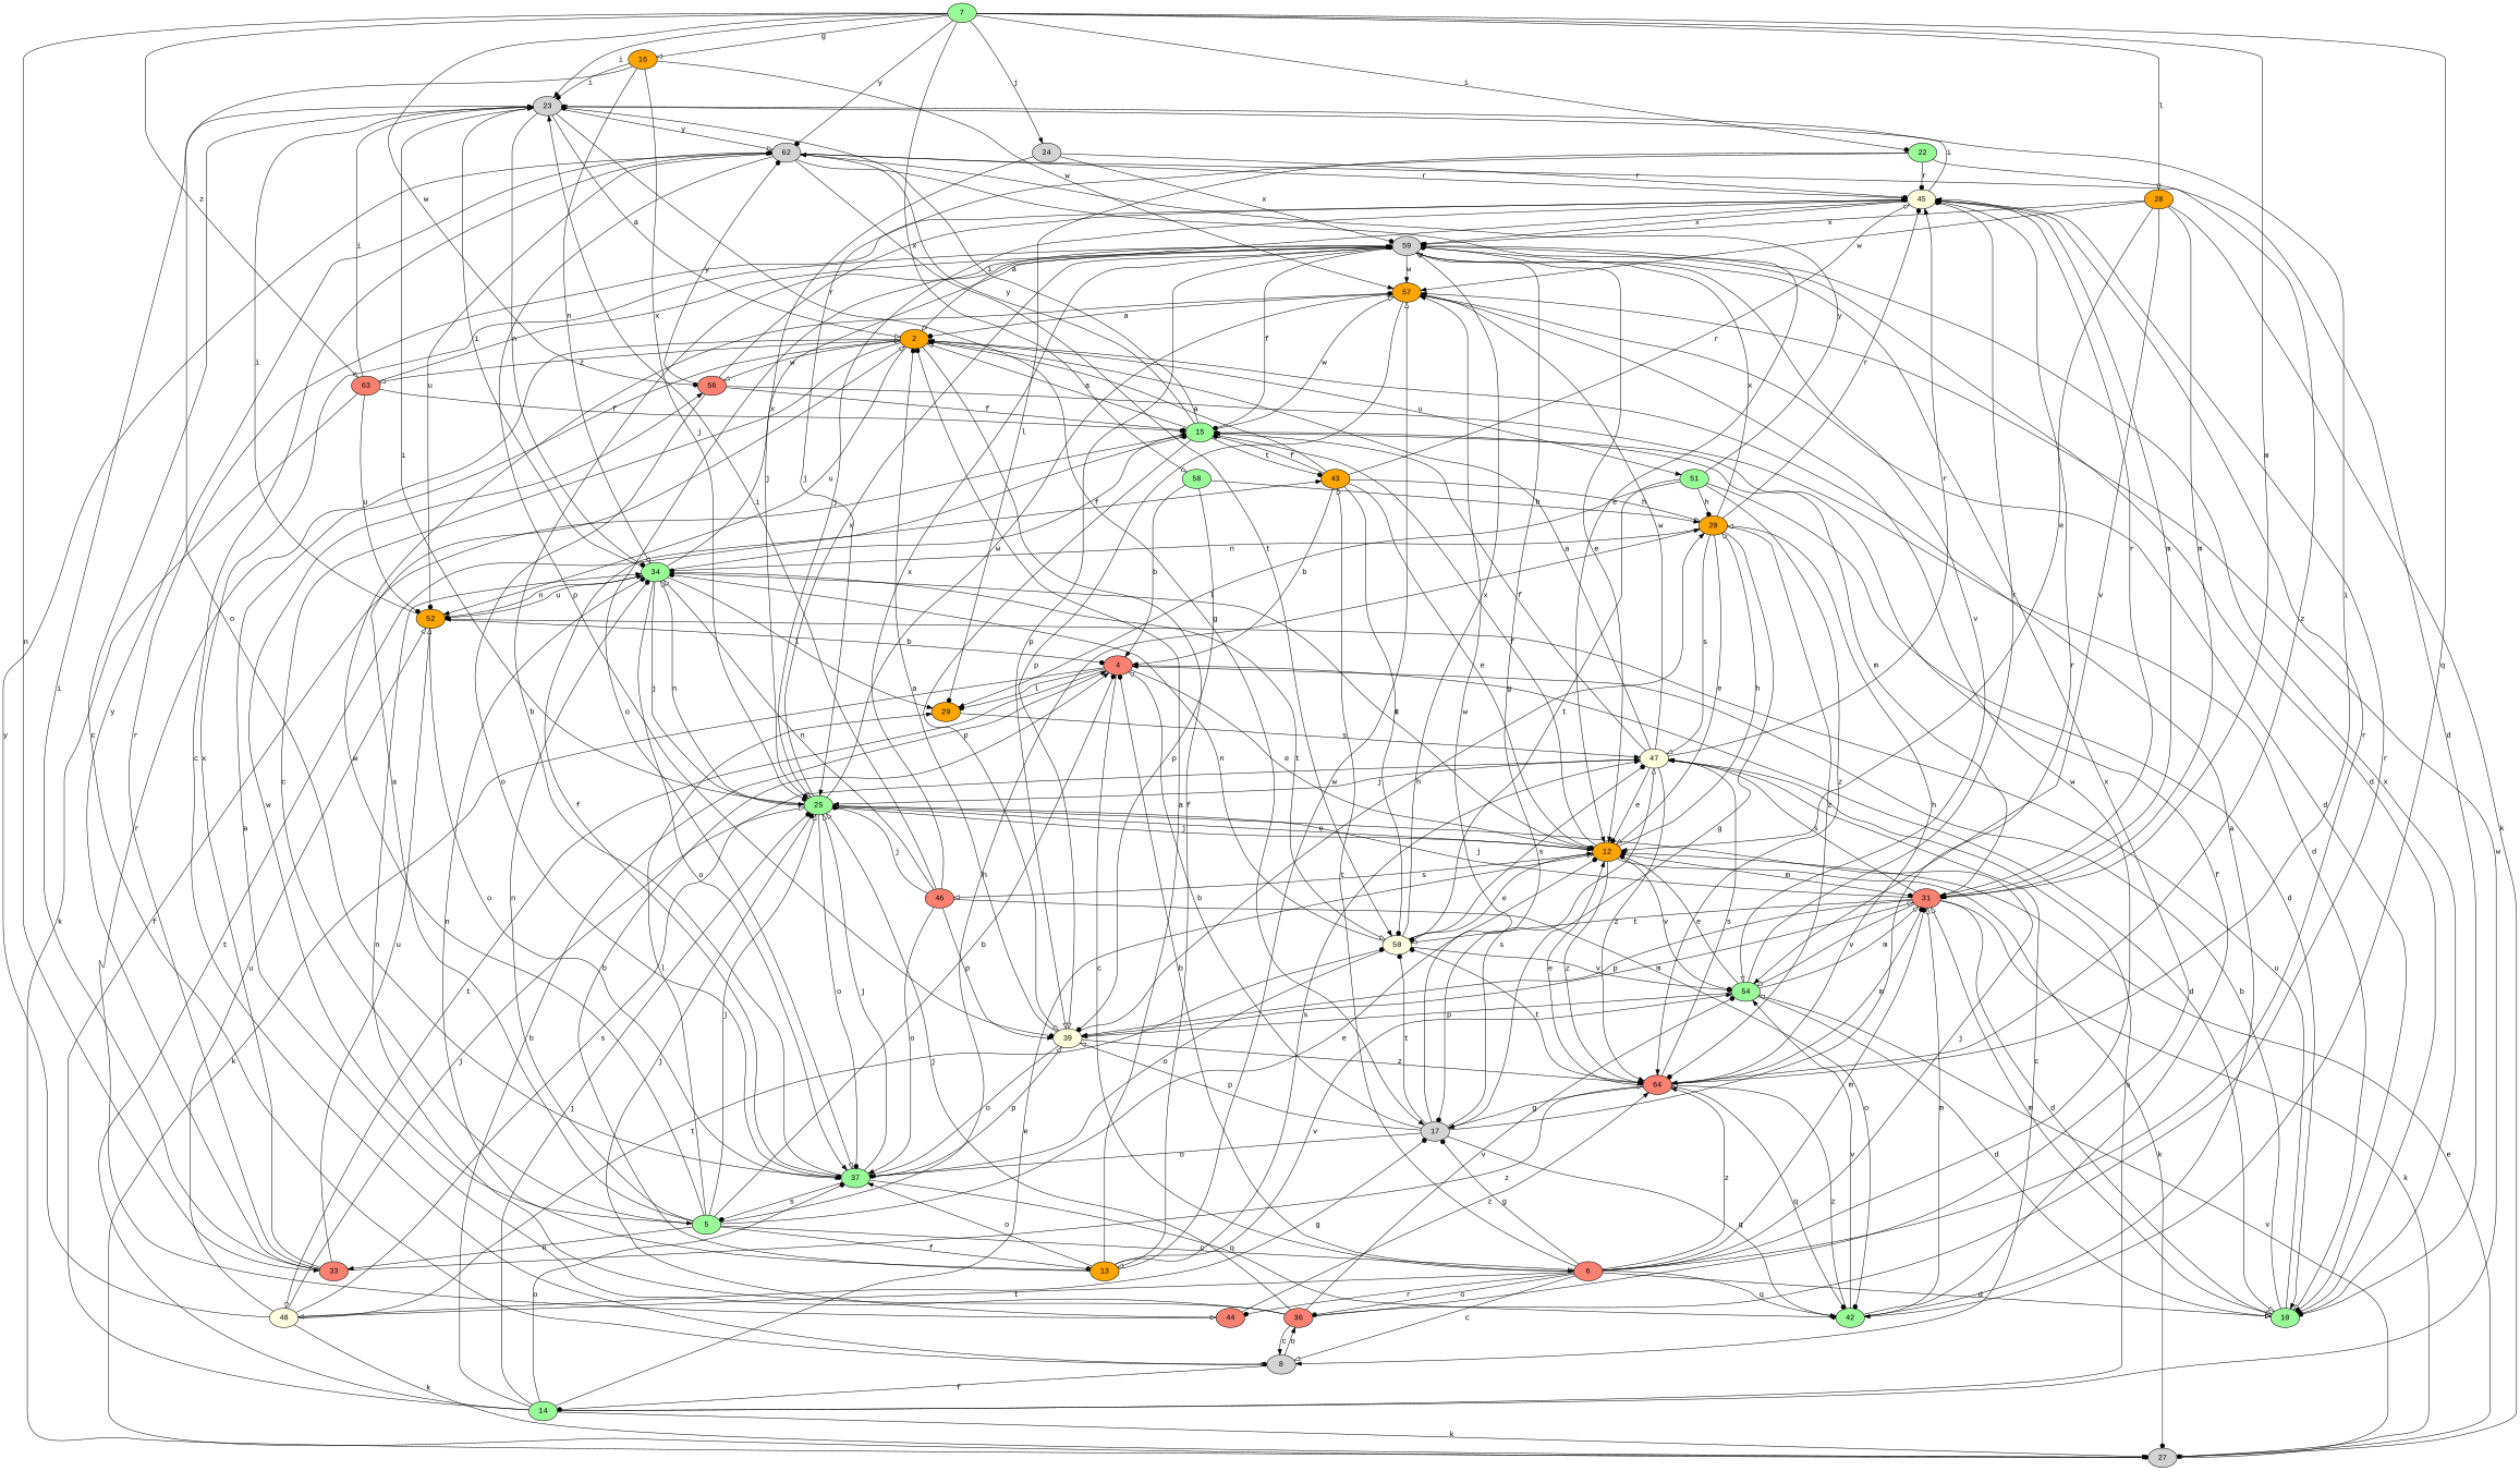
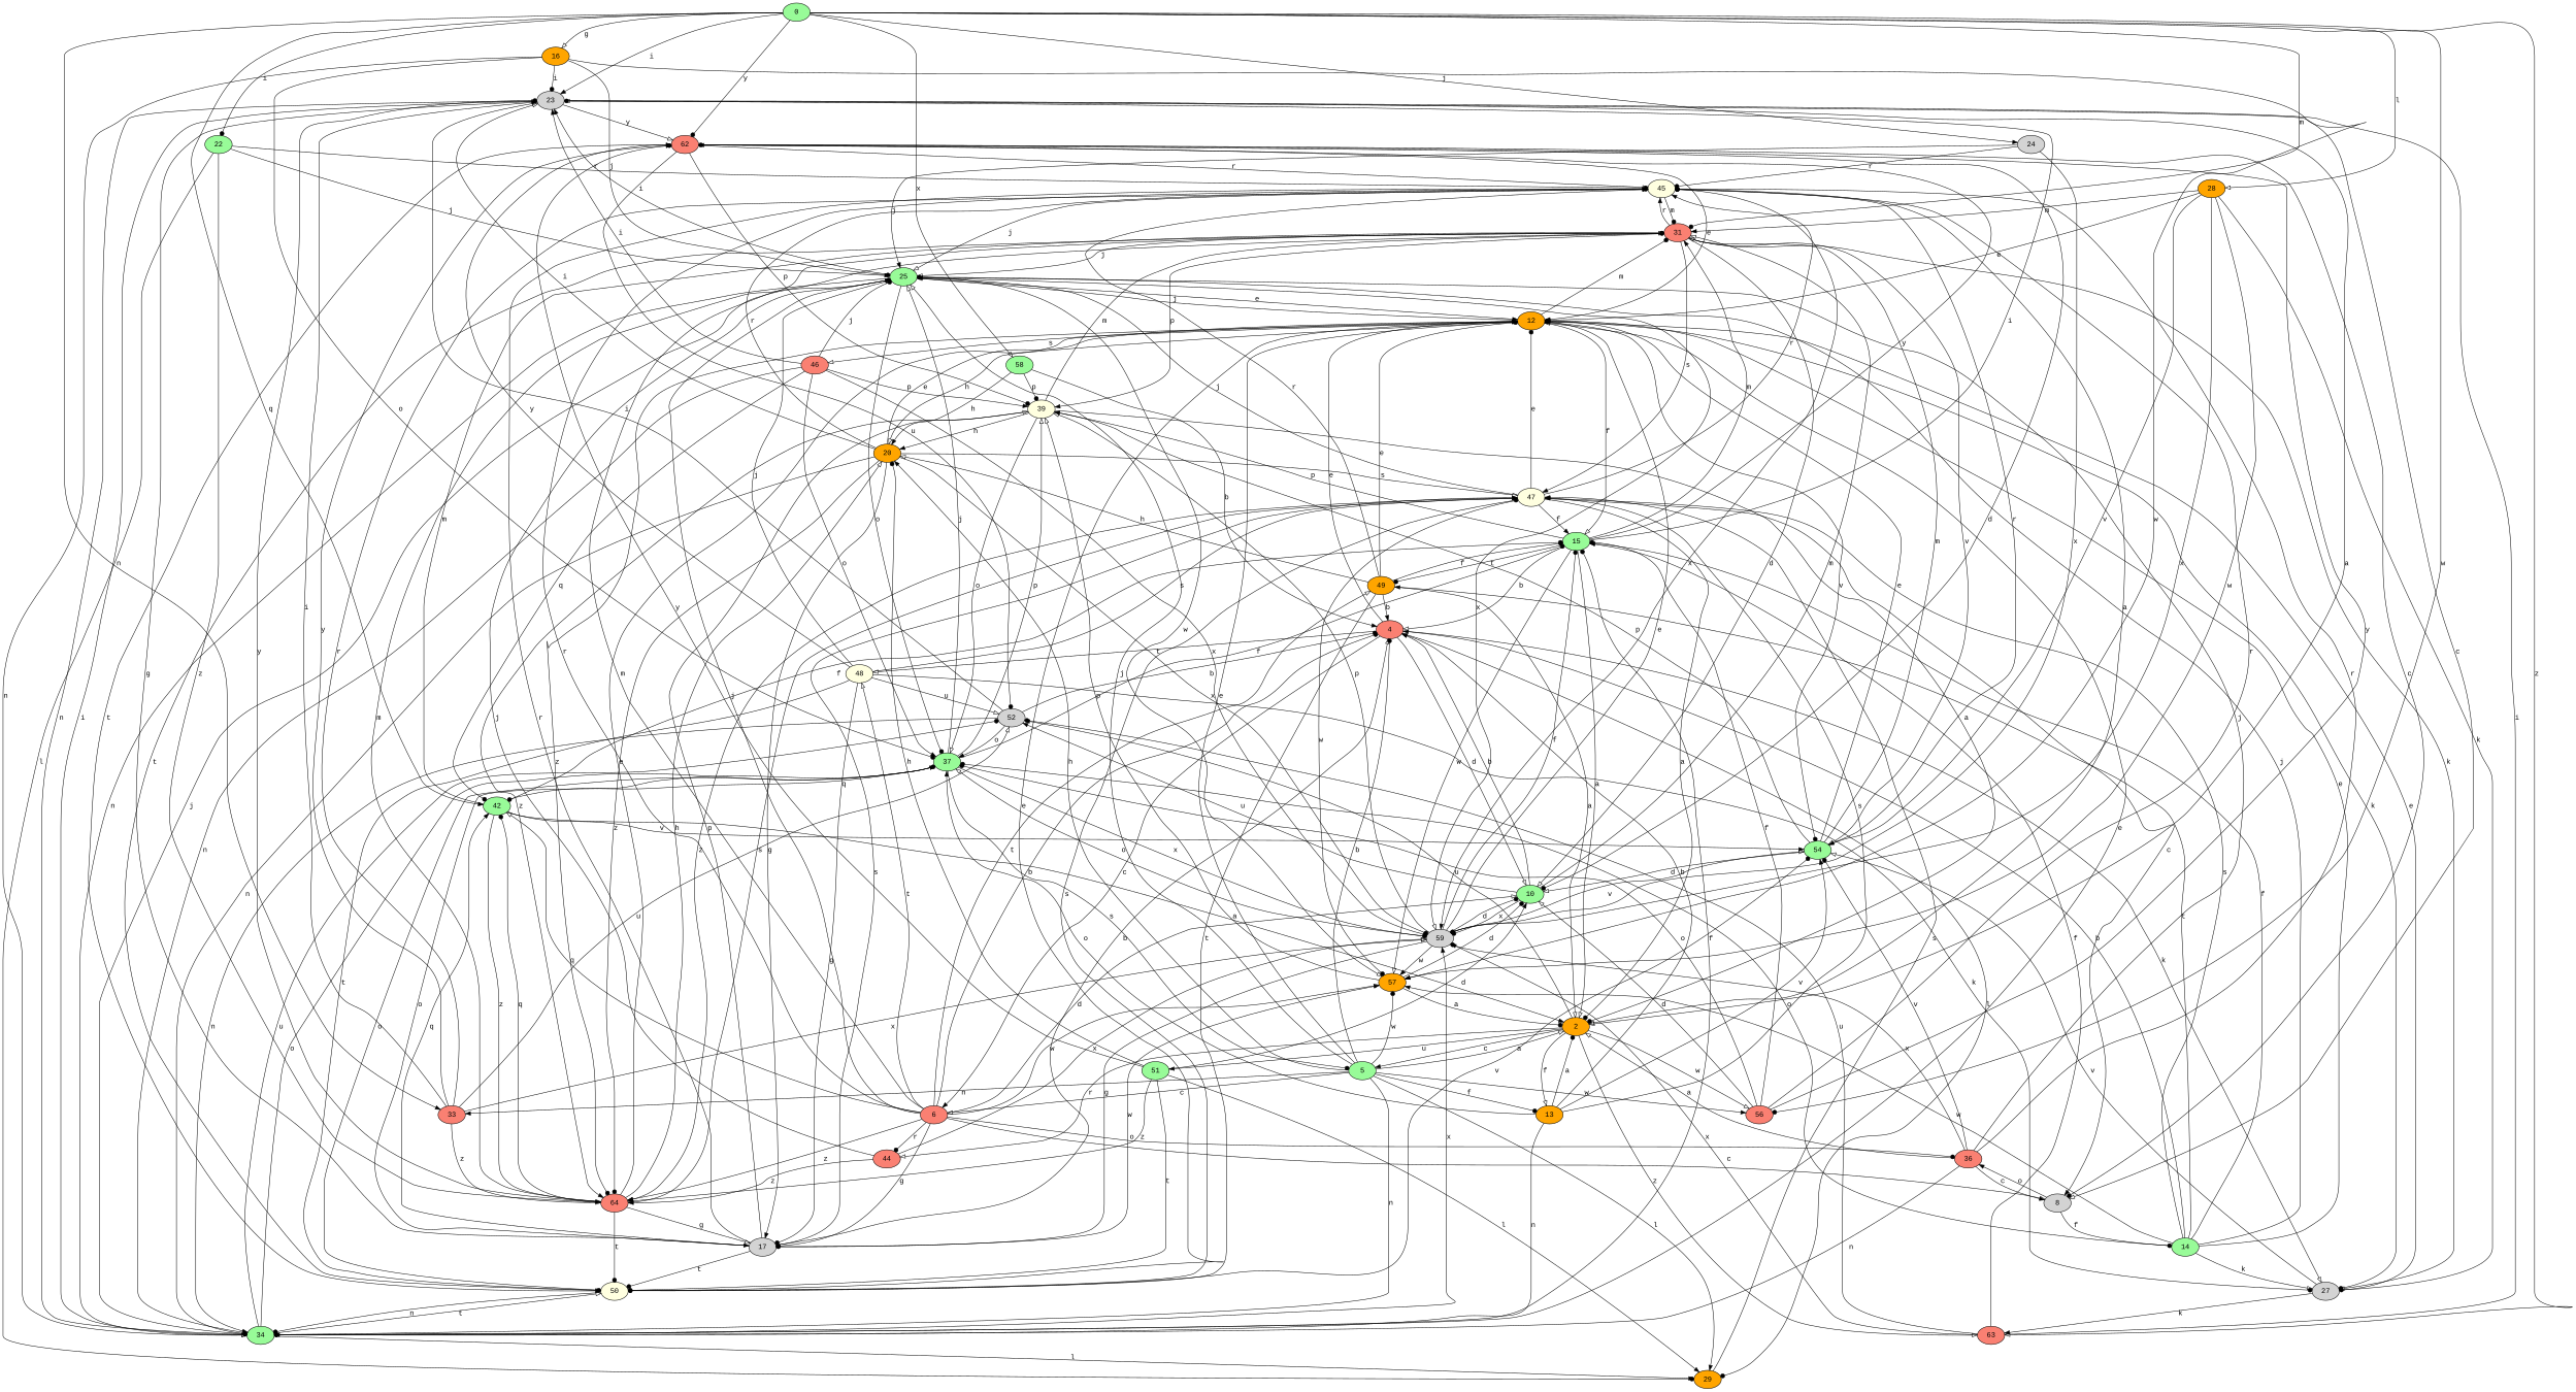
  strict digraph {
    fontname="Liberation Mono"
    node [fillcolor=palegreen fontname="Liberation Mono" style=filled]
    edge [arrowhead=dot fontname="Liberation Mono"]
    16 [fillcolor=orange]
-   0 [label=7]
+   0
    22
    23 [fillcolor=lightgrey]
    24 [fillcolor=lightgrey]
    28 [fillcolor=orange]
    31 [fillcolor=salmon]
    33 [fillcolor=salmon]
    42
    56 [fillcolor=salmon]
    58
-   62 [fillcolor=lightgrey]
+   62 [fillcolor=salmon]
    63 [fillcolor=salmon]
    25
    34
    57 [fillcolor=orange]
    37
    29 [fillcolor=orange]
    45 [fillcolor=lightyellow]
    64 [fillcolor=salmon]
    2 [fillcolor=orange]
    8 [fillcolor=lightgrey]
    17 [fillcolor=lightgrey]
    59 [fillcolor=lightgrey]
    12 [fillcolor=orange]
    27 [fillcolor=lightgrey]
    54
    10
    47 [fillcolor=lightyellow]
    39 [fillcolor=lightyellow]
    50 [fillcolor=lightyellow]
-   52 [fillcolor=orange]
+   52 [fillcolor=lightgrey]
    15
    4 [fillcolor=salmon]
    20 [fillcolor=orange]
    5
    13 [fillcolor=orange]
    44 [fillcolor=salmon]
    51
    6 [fillcolor=salmon]
    48 [fillcolor=lightyellow]
    36 [fillcolor=salmon]
-   49 [fillcolor=orange label=43]
+   49 [fillcolor=orange]
    46 [fillcolor=salmon]
    14
    16 -> 23 [label=i]
    16 -> 25 [label=j]
    16 -> 34 [arrowhead=onormal label=n]
    16 -> 57 [arrowhead=normal label=w]
    16 -> 37 [label=o]
    0 -> 16 [arrowhead=onormal label=g]
    0 -> 22 [label=i]
    0 -> 23 [arrowhead=normal label=i]
    0 -> 24 [arrowhead=normal label=j]
    0 -> 28 [arrowhead=onormal label=l]
    0 -> 31 [label=m]
    0 -> 33 [arrowhead=normal label=n]
    0 -> 42 [arrowhead=normal label=q]
    0 -> 56 [label=w]
    0 -> 58 [arrowhead=onormal label=x]
    0 -> 62 [label=y]
    0 -> 63 [arrowhead=onormal label=z]
    22 -> 25 [arrowhead=normal label=j]
    22 -> 29 [label=l]
    22 -> 45 [label=r]
    22 -> 64 [arrowhead=normal label=z]
    23 -> 62 [arrowhead=onormal label=y]
    23 -> 34 [label=n]
    23 -> 2 [arrowhead=onormal label=a]
    23 -> 8 [arrowhead=onormal label=c]
    23 -> 17 [arrowhead=normal label=g]
    24 -> 25 [arrowhead=normal label=j]
    24 -> 45 [label=r]
    24 -> 59 [label=x]
    28 -> 31 [arrowhead=normal label=m]
    28 -> 57 [arrowhead=normal label=w]
    28 -> 59 [label=x]
    28 -> 12 [arrowhead=normal label=e]
    28 -> 27 [label=k]
    28 -> 54 [arrowhead=normal label=v]
    31 -> 25 [arrowhead=onormal label=j]
    31 -> 45 [arrowhead=normal label=r]
    31 -> 27 [arrowhead=onormal label=k]
    31 -> 54 [arrowhead=onormal label=v]
    31 -> 10 [arrowhead=onormal label=d]
    31 -> 47 [arrowhead=normal label=s]
    31 -> 39 [arrowhead=normal label=p]
    31 -> 50 [arrowhead=onormal label=t]
    33 -> 23 [arrowhead=normal label=i]
    33 -> 62 [label=y]
    33 -> 45 [arrowhead=normal label=r]
    33 -> 64 [arrowhead=onormal label=z]
    33 -> 59 [arrowhead=onormal label=x]
    33 -> 52 [arrowhead=onormal label=u]
    42 -> 31 [arrowhead=onormal label=m]
    42 -> 64 [arrowhead=onormal label=z]
    42 -> 2 [arrowhead=normal label=a]
    42 -> 54 [arrowhead=normal label=v]
    42 -> 15 [label=f]
    56 -> 62 [label=y]
    56 -> 37 [label=o]
    56 -> 45 [label=r]
    56 -> 10 [arrowhead=onormal label=d]
    56 -> 15 [label=f]
    58 -> 39 [label=p]
    58 -> 4 [arrowhead=normal label=b]
    58 -> 20 [arrowhead=normal label=h]
    62 -> 45 [arrowhead=onormal label=r]
    62 -> 8 [label=c]
    62 -> 12 [arrowhead=normal label=e]
    62 -> 10 [label=d]
    62 -> 39 [label=p]
    62 -> 50 [arrowhead=normal label=t]
    62 -> 52 [label=u]
    63 -> 23 [arrowhead=onormal label=i]
    63 -> 59 [arrowhead=normal label=x]
-   63 -> 27 [arrowhead=normal label=k]
+   27 -> 63 [arrowhead=normal label=k]
    63 -> 52 [label=u]
    63 -> 15 [arrowhead=normal label=f]
    25 -> 23 [arrowhead=normal label=i]
    25 -> 34 [arrowhead=onormal label=n]
    25 -> 57 [arrowhead=onormal label=w]
    25 -> 37 [label=o]
    25 -> 59 [arrowhead=onormal label=x]
    25 -> 12 [arrowhead=normal label=e]
    34 -> 23 [arrowhead=onormal label=i]
    34 -> 25 [arrowhead=normal label=j]
    34 -> 37 [arrowhead=normal label=o]
    34 -> 29 [arrowhead=normal label=l]
    34 -> 59 [arrowhead=normal label=x]
    34 -> 12 [arrowhead=onormal label=e]
    34 -> 50 [arrowhead=onormal label=t]
    34 -> 52 [label=u]
    34 -> 15 [label=f]
    57 -> 2 [label=a]
    57 -> 10 [label=d]
    57 -> 39 [arrowhead=onormal label=p]
    37 -> 42 [label=q]
    37 -> 25 [arrowhead=onormal label=j]
-   37 -> 59 [label=b]
+   37 -> 59 [label=x]
    37 -> 39 [arrowhead=onormal label=p]
    37 -> 15 [label=f]
    37 -> 5 [label=s]
    29 -> 47 [arrowhead=normal label=s]
    45 -> 31 [label=m]
    45 -> 25 [arrowhead=onormal label=j]
    45 -> 2 [arrowhead=onormal label=a]
    45 -> 59 [arrowhead=normal label=x]
-   64 -> 23 [label=i]
+   64 -> 23 [label=y]
    64 -> 31 [label=m]
    64 -> 42 [label=q]
    64 -> 17 [arrowhead=onormal label=g]
    64 -> 12 [arrowhead=normal label=e]
    64 -> 47 [arrowhead=normal label=s]
    64 -> 50 [label=t]
    64 -> 20 [arrowhead=onormal label=h]
    2 -> 56 [arrowhead=onormal label=w]
    2 -> 63 [arrowhead=onormal label=z]
    2 -> 52 [arrowhead=normal label=u]
    2 -> 5 [arrowhead=normal label=c]
    2 -> 13 [arrowhead=onormal label=f]
    2 -> 44 [arrowhead=onormal label=r]
    2 -> 51 [arrowhead=normal label=u]
    8 -> 36 [arrowhead=normal label=o]
    8 -> 14 [label=f]
    17 -> 42 [arrowhead=normal label=q]
    17 -> 57 [arrowhead=normal label=w]
    17 -> 37 [label=o]
    17 -> 45 [arrowhead=normal label=r]
    17 -> 47 [arrowhead=onormal label=s]
    17 -> 39 [arrowhead=onormal label=p]
    17 -> 50 [label=t]
    17 -> 4 [arrowhead=onormal label=b]
    59 -> 57 [arrowhead=normal label=w]
    59 -> 37 [arrowhead=onormal label=o]
    59 -> 17 [label=g]
    59 -> 12 [arrowhead=normal label=e]
    59 -> 54 [arrowhead=onormal label=v]
    59 -> 10 [label=d]
    59 -> 39 [arrowhead=onormal label=p]
    59 -> 15 [label=f]
    12 -> 31 [label=m]
    12 -> 25 [arrowhead=onormal label=j]
    12 -> 64 [label=z]
    12 -> 27 [label=k]
    12 -> 54 [label=v]
    12 -> 15 [arrowhead=onormal label=f]
    12 -> 20 [arrowhead=onormal label=h]
    12 -> 46 [arrowhead=onormal label=s]
    27 -> 12 [label=e]
    27 -> 54 [arrowhead=onormal label=v]
    54 -> 31 [arrowhead=onormal label=m]
    54 -> 45 [label=r]
    54 -> 12 [label=e]
    54 -> 10 [arrowhead=onormal label=d]
    54 -> 39 [arrowhead=normal label=p]
    10 -> 31 [arrowhead=onormal label=m]
    10 -> 59 [label=x]
    10 -> 52 [arrowhead=normal label=u]
    10 -> 4 [arrowhead=normal label=b]
    47 -> 25 [arrowhead=normal label=j]
    47 -> 57 [label=w]
    47 -> 45 [arrowhead=normal label=r]
    47 -> 64 [arrowhead=normal label=z]
    47 -> 2 [label=a]
    47 -> 8 [arrowhead=normal label=c]
    47 -> 12 [label=e]
    47 -> 15 [arrowhead=normal label=f]
    39 -> 31 [arrowhead=onormal label=m]
    39 -> 37 [arrowhead=onormal label=o]
    39 -> 64 [arrowhead=normal label=z]
    39 -> 2 [label=a]
    39 -> 20 [arrowhead=normal label=h]
    50 -> 34 [label=n]
    50 -> 37 [arrowhead=normal label=o]
    50 -> 12 [arrowhead=normal label=e]
    50 -> 54 [label=v]
    50 -> 47 [label=s]
    52 -> 23 [arrowhead=onormal label=i]
    52 -> 34 [arrowhead=normal label=n]
    52 -> 37 [arrowhead=normal label=o]
    52 -> 4 [label=b]
    15 -> 23 [label=i]
    15 -> 31 [arrowhead=normal label=m]
    15 -> 62 [arrowhead=normal label=y]
    15 -> 57 [arrowhead=onormal label=w]
    15 -> 2 [arrowhead=onormal label=a]
    15 -> 39 [arrowhead=onormal label=p]
+   15 -> 4 [arrowhead=onormal label=b]
    15 -> 49 [label=t]
    4 -> 29 [label=l]
    4 -> 12 [arrowhead=onormal label=e]
    4 -> 27 [arrowhead=onormal label=k]
    4 -> 10 [arrowhead=onormal label=d]
    4 -> 6 [arrowhead=normal label=c]
    4 -> 48 [arrowhead=onormal label=t]
-   45 -> 23 [arrowhead=onormal label=i]
+   20 -> 23 [arrowhead=onormal label=i]
    20 -> 34 [label=n]
    20 -> 45 [label=r]
    20 -> 64 [label=z]
    20 -> 17 [arrowhead=normal label=g]
    20 -> 59 [label=x]
    20 -> 12 [arrowhead=onormal label=e]
    20 -> 47 [arrowhead=onormal label=s]
    5 -> 33 [arrowhead=normal label=n]
    5 -> 56 [arrowhead=normal label=w]
    5 -> 25 [arrowhead=onormal label=j]
    5 -> 34 [label=n]
    5 -> 57 [label=w]
    5 -> 29 [arrowhead=normal label=l]
    5 -> 2 [arrowhead=onormal label=a]
-   5 -> 12 [label=e]
+   5 -> 12 [arrowhead=onormal label=e]
    5 -> 4 [label=b]
    5 -> 20 [arrowhead=normal label=h]
    5 -> 13 [label=f]
    5 -> 6 [arrowhead=onormal label=c]
    13 -> 34 [label=n]
-   13 -> 57 [arrowhead=onormal label=w]
    13 -> 37 [arrowhead=normal label=o]
    13 -> 2 [label=a]
    13 -> 54 [arrowhead=normal label=v]
    13 -> 47 [arrowhead=normal label=s]
    13 -> 4 [arrowhead=normal label=b]
    44 -> 25 [label=j]
    44 -> 64 [arrowhead=normal label=z]
-   50 -> 59 [arrowhead=onormal label=x]
+   44 -> 59 [arrowhead=onormal label=x]
    51 -> 62 [arrowhead=normal label=y]
    51 -> 29 [arrowhead=normal label=l]
    51 -> 64 [arrowhead=normal label=z]
    51 -> 10 [arrowhead=normal label=d]
    51 -> 50 [label=t]
    51 -> 20 [label=h]
    6 -> 31 [label=m]
    6 -> 42 [arrowhead=onormal label=q]
    6 -> 25 [arrowhead=onormal label=j]
    6 -> 57 [arrowhead=onormal label=w]
    6 -> 45 [arrowhead=onormal label=r]
    6 -> 64 [arrowhead=normal label=z]
    6 -> 8 [arrowhead=onormal label=c]
    6 -> 17 [label=g]
    6 -> 10 [arrowhead=onormal label=d]
    6 -> 4 [label=b]
    6 -> 44 [label=r]
    6 -> 48 [arrowhead=onormal label=t]
    6 -> 36 [label=o]
    6 -> 49 [arrowhead=onormal label=t]
    48 -> 62 [arrowhead=normal label=y]
    48 -> 25 [arrowhead=onormal label=j]
    48 -> 17 [label=g]
    48 -> 27 [label=k]
    48 -> 47 [arrowhead=normal label=s]
    48 -> 50 [label=t]
    48 -> 52 [arrowhead=onormal label=u]
    36 -> 25 [arrowhead=onormal label=j]
    36 -> 34 [arrowhead=normal label=n]
    36 -> 45 [label=r]
    36 -> 2 [arrowhead=onormal label=a]
    36 -> 8 [arrowhead=normal label=c]
-   36 -> 59 [arrowhead=onormal label=x]
+   36 -> 59 [label=x]
    36 -> 54 [label=v]
    49 -> 45 [arrowhead=onormal label=r]
    49 -> 2 [arrowhead=onormal label=a]
    49 -> 12 [label=e]
    49 -> 50 [label=t]
    49 -> 15 [label=f]
    49 -> 4 [arrowhead=normal label=b]
    49 -> 20 [arrowhead=onormal label=h]
    46 -> 23 [arrowhead=normal label=i]
-   46 -> 42 [label=o]
+   46 -> 42 [label=q]
    46 -> 25 [label=j]
    46 -> 34 [arrowhead=onormal label=n]
    46 -> 37 [arrowhead=normal label=o]
    46 -> 59 [label=x]
    46 -> 39 [arrowhead=normal label=p]
    14 -> 25 [label=j]
    14 -> 57 [arrowhead=normal label=w]
    14 -> 37 [label=o]
    14 -> 12 [arrowhead=onormal label=e]
    14 -> 27 [arrowhead=onormal label=k]
    14 -> 47 [arrowhead=onormal label=s]
    14 -> 15 [arrowhead=onormal label=f]
    14 -> 4 [arrowhead=normal label=b]
    14 -> 49 [arrowhead=normal label=t]
  }
